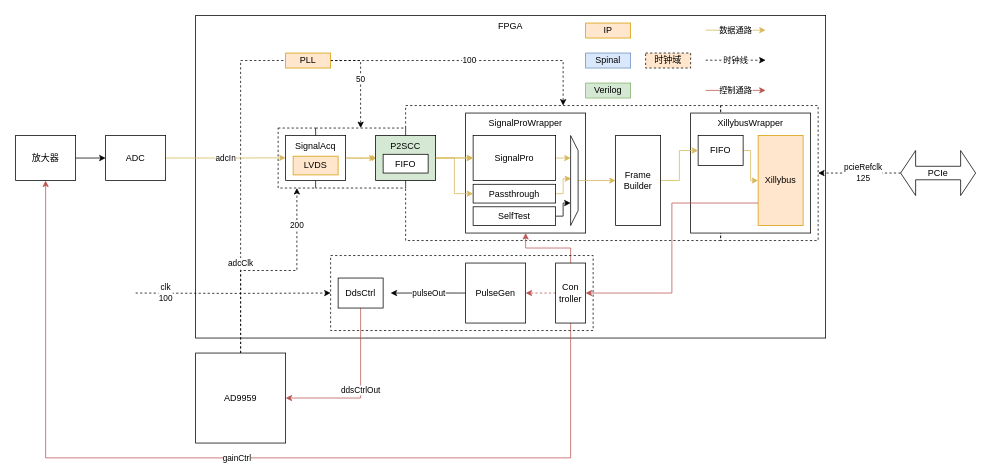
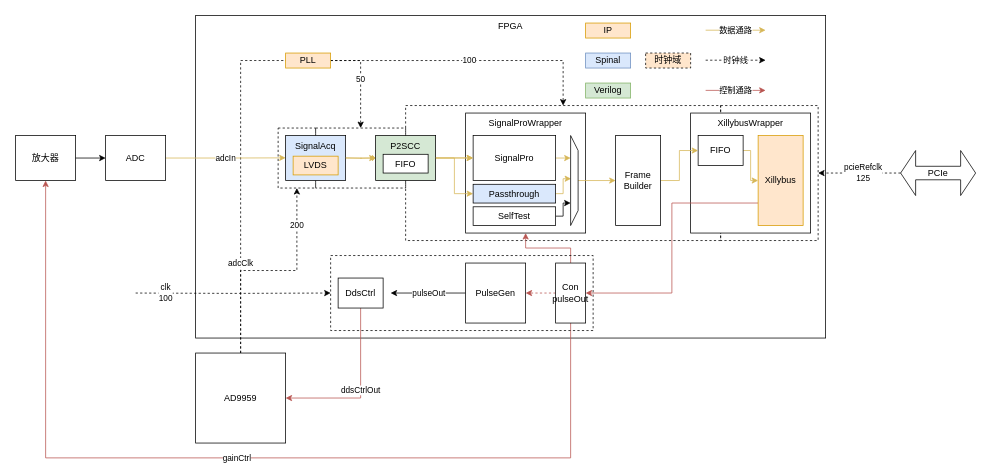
  <mxCell id="0" />
  <mxCell id="1" parent="0" />
  <mxCell id="2" value="FPGA" style="whiteSpace=wrap;html=1;fillColor=none;horizontal=1;verticalAlign=top;" parent="1" vertex="1"><mxGeometry x="260" y="20" width="840" height="430.22" as="geometry" /></mxCell>
  <mxCell id="3" value="" style="rounded=0;whiteSpace=wrap;html=1;fillColor=none;dashed=1;" parent="1" vertex="1"><mxGeometry x="540" y="140.22" width="420" height="180" as="geometry" /></mxCell>
  <mxCell id="4" value="" style="rounded=0;whiteSpace=wrap;html=1;fillColor=none;dashed=1;" parent="1" vertex="1"><mxGeometry x="960" y="140.22" width="130" height="180" as="geometry" /></mxCell>
  <mxCell id="5" value="200" style="edgeStyle=orthogonalEdgeStyle;rounded=0;orthogonalLoop=1;jettySize=auto;html=1;exitX=0.5;exitY=0;exitDx=0;exitDy=0;entryX=0.5;entryY=1;entryDx=0;entryDy=0;dashed=1;" parent="1" source="59" target="6" edge="1"><mxGeometry x="0.661" relative="1" as="geometry"><mxPoint as="offset" /></mxGeometry></mxCell>
  <mxCell id="6" value="" style="rounded=0;whiteSpace=wrap;html=1;fillColor=none;dashed=1;" parent="1" vertex="1"><mxGeometry x="370" y="170.22" width="50" height="80" as="geometry" /></mxCell>
  <mxCell id="7" value="" style="rounded=0;whiteSpace=wrap;html=1;fillColor=none;dashed=1;" parent="1" vertex="1"><mxGeometry x="420" y="170.22" width="120" height="80" as="geometry" /></mxCell>
  <mxCell id="8" value="XillybusWrapper" style="rounded=0;whiteSpace=wrap;html=1;verticalAlign=top;" parent="1" vertex="1"><mxGeometry x="920" y="150.22" width="160" height="160" as="geometry" /></mxCell>
  <mxCell id="9" style="edgeStyle=orthogonalEdgeStyle;rounded=0;orthogonalLoop=1;jettySize=auto;html=1;exitX=0;exitY=0.75;exitDx=0;exitDy=0;entryX=1;entryY=0.5;entryDx=0;entryDy=0;fillColor=#f8cecc;strokeColor=#b85450;" parent="1" source="10" target="18" edge="1"><mxGeometry relative="1" as="geometry" /></mxCell>
  <mxCell id="10" value="Xillybus" style="whiteSpace=wrap;html=1;fillColor=#ffe6cc;strokeColor=#d79b00;" parent="1" vertex="1"><mxGeometry x="1010" y="180.22" width="60" height="120" as="geometry" /></mxCell>
  <mxCell id="11" value="pulseOut" style="edgeStyle=orthogonalEdgeStyle;rounded=0;orthogonalLoop=1;jettySize=auto;html=1;exitX=0;exitY=0.5;exitDx=0;exitDy=0;" parent="1" source="12" edge="1"><mxGeometry relative="1" as="geometry"><mxPoint x="520" y="390.22" as="targetPoint" /></mxGeometry></mxCell>
  <mxCell id="12" value="PulseGen" style="rounded=0;whiteSpace=wrap;html=1;verticalAlign=middle;" parent="1" vertex="1"><mxGeometry x="620" y="350.22" width="80" height="80" as="geometry" /></mxCell>
  <mxCell id="13" value="ddsCtrlOut" style="edgeStyle=orthogonalEdgeStyle;rounded=0;orthogonalLoop=1;jettySize=auto;html=1;exitX=0.5;exitY=1;exitDx=0;exitDy=0;fillColor=#f8cecc;strokeColor=#b85450;entryX=1;entryY=0.5;entryDx=0;entryDy=0;" parent="1" source="14" target="59" edge="1"><mxGeometry relative="1" as="geometry"><mxPoint x="480" y="510.22" as="targetPoint" /></mxGeometry></mxCell>
  <mxCell id="14" value="DdsCtrl" style="whiteSpace=wrap;html=1;" parent="1" vertex="1"><mxGeometry x="450" y="370.22" width="60" height="40" as="geometry" /></mxCell>
  <mxCell id="15" style="edgeStyle=orthogonalEdgeStyle;rounded=0;orthogonalLoop=1;jettySize=auto;html=1;exitX=0;exitY=0.5;exitDx=0;exitDy=0;entryX=1;entryY=0.5;entryDx=0;entryDy=0;fillColor=#f8cecc;strokeColor=#b85450;dashed=1;" parent="1" source="18" target="12" edge="1"><mxGeometry relative="1" as="geometry" /></mxCell>
  <mxCell id="16" value="gainCtrl" style="edgeStyle=orthogonalEdgeStyle;rounded=0;orthogonalLoop=1;jettySize=auto;html=1;exitX=0.5;exitY=1;exitDx=0;exitDy=0;fillColor=#f8cecc;strokeColor=#b85450;entryX=0.5;entryY=1;entryDx=0;entryDy=0;" parent="1" source="18" target="61" edge="1"><mxGeometry relative="1" as="geometry"><mxPoint x="760" y="510.22" as="targetPoint" /><Array as="points"><mxPoint x="760" y="610" /><mxPoint x="60" y="610" /></Array></mxGeometry></mxCell>
  <mxCell id="17" style="edgeStyle=orthogonalEdgeStyle;rounded=0;orthogonalLoop=1;jettySize=auto;html=1;exitX=0.5;exitY=0;exitDx=0;exitDy=0;entryX=0.5;entryY=1;entryDx=0;entryDy=0;fillColor=#f8cecc;strokeColor=#b85450;" parent="1" source="18" target="19" edge="1"><mxGeometry relative="1" as="geometry" /></mxCell>
- <mxCell id="18" value="Con&lt;br&gt;troller" style="rounded=0;whiteSpace=wrap;html=1;verticalAlign=middle;" parent="1" vertex="1"><mxGeometry x="740" y="350.22" width="40" height="80" as="geometry" /></mxCell>
+ <mxCell id="18" value="Con&lt;br&gt;pulseOut" style="rounded=0;whiteSpace=wrap;html=1;verticalAlign=middle;" parent="1" vertex="1"><mxGeometry x="740" y="350.22" width="40" height="80" as="geometry" /></mxCell>
  <mxCell id="19" value="SignalProWrapper" style="rounded=0;whiteSpace=wrap;html=1;verticalAlign=top;" parent="1" vertex="1"><mxGeometry x="620" y="150.22" width="160" height="160" as="geometry" /></mxCell>
  <mxCell id="20" style="edgeStyle=orthogonalEdgeStyle;rounded=0;orthogonalLoop=1;jettySize=auto;html=1;exitX=1;exitY=0.5;exitDx=0;exitDy=0;entryX=0;entryY=0.5;entryDx=0;entryDy=0;fillColor=#fff2cc;strokeColor=#d6b656;endArrow=diamond;" parent="1" source="21" target="35" edge="1"><mxGeometry relative="1" as="geometry" /></mxCell>
- <mxCell id="21" value="SignalAcq" style="rounded=0;whiteSpace=wrap;html=1;verticalAlign=top;" parent="1" vertex="1"><mxGeometry x="380" y="180.22" width="80" height="60" as="geometry" /></mxCell>
+ <mxCell id="21" value="SignalAcq" style="rounded=0;whiteSpace=wrap;html=1;verticalAlign=top;fillColor=#dae8fc;" parent="1" vertex="1"><mxGeometry x="380" y="180.22" width="80" height="60" as="geometry" /></mxCell>
  <mxCell id="22" style="edgeStyle=orthogonalEdgeStyle;rounded=0;orthogonalLoop=1;jettySize=auto;html=1;exitX=1;exitY=0.5;exitDx=0;exitDy=0;entryX=0.25;entryY=1;entryDx=0;entryDy=0;fillColor=#fff2cc;strokeColor=#d6b656;" parent="1" source="23" target="30" edge="1"><mxGeometry relative="1" as="geometry" /></mxCell>
  <mxCell id="23" value="SignalPro" style="whiteSpace=wrap;html=1;" parent="1" vertex="1"><mxGeometry x="630" y="180.22" width="110" height="60" as="geometry" /></mxCell>
  <mxCell id="24" style="edgeStyle=orthogonalEdgeStyle;rounded=0;orthogonalLoop=1;jettySize=auto;html=1;exitX=1;exitY=0.5;exitDx=0;exitDy=0;entryX=0.48;entryY=0.94;entryDx=0;entryDy=0;entryPerimeter=0;fillColor=#fff2cc;strokeColor=#d6b656;" parent="1" source="26" target="30" edge="1"><mxGeometry relative="1" as="geometry"><Array as="points"><mxPoint x="750" y="258.22" /><mxPoint x="750" y="238.22" /></Array></mxGeometry></mxCell>
  <mxCell id="25" style="edgeStyle=orthogonalEdgeStyle;rounded=0;sketch=0;orthogonalLoop=1;jettySize=auto;html=1;exitX=1;exitY=0.5;exitDx=0;exitDy=0;entryX=0;entryY=0.5;entryDx=0;entryDy=0;strokeColor=#d6b656;endArrow=classic;endFill=1;fillColor=#fff2cc;" parent="1" source="35" target="26" edge="1"><mxGeometry relative="1" as="geometry" /></mxCell>
- <mxCell id="26" value="Passthrough" style="whiteSpace=wrap;html=1;" parent="1" vertex="1"><mxGeometry x="630" y="245.22" width="110" height="25" as="geometry" /></mxCell>
+ <mxCell id="26" value="Passthrough" style="whiteSpace=wrap;html=1;fillColor=#dae8fc;" parent="1" vertex="1"><mxGeometry x="630" y="245.22" width="110" height="25" as="geometry" /></mxCell>
  <mxCell id="27" style="edgeStyle=orthogonalEdgeStyle;rounded=0;orthogonalLoop=1;jettySize=auto;html=1;exitX=1;exitY=0.5;exitDx=0;exitDy=0;entryX=0.75;entryY=1;entryDx=0;entryDy=0;" parent="1" source="28" target="30" edge="1"><mxGeometry relative="1" as="geometry"><Array as="points"><mxPoint x="750" y="288.22" /><mxPoint x="750" y="270.22" /></Array></mxGeometry></mxCell>
  <mxCell id="28" value="SelfTest" style="whiteSpace=wrap;html=1;" parent="1" vertex="1"><mxGeometry x="630" y="275.22" width="110" height="25" as="geometry" /></mxCell>
  <mxCell id="29" style="edgeStyle=orthogonalEdgeStyle;rounded=0;sketch=0;orthogonalLoop=1;jettySize=auto;html=1;exitX=0.5;exitY=0;exitDx=0;exitDy=0;entryX=0;entryY=0.5;entryDx=0;entryDy=0;strokeColor=#d6b656;endArrow=classic;endFill=1;fillColor=#fff2cc;" parent="1" source="30" target="54" edge="1"><mxGeometry relative="1" as="geometry" /></mxCell>
  <mxCell id="30" value="" style="shape=trapezoid;perimeter=trapezoidPerimeter;whiteSpace=wrap;html=1;fixedSize=1;rotation=90;" parent="1" vertex="1"><mxGeometry x="705" y="235.22" width="120" height="10" as="geometry" /></mxCell>
  <mxCell id="31" style="edgeStyle=orthogonalEdgeStyle;rounded=0;orthogonalLoop=1;jettySize=auto;html=1;exitX=1;exitY=0.5;exitDx=0;exitDy=0;entryX=0;entryY=0.5;entryDx=0;entryDy=0;fillColor=#fff2cc;strokeColor=#d6b656;" parent="1" source="32" target="10" edge="1"><mxGeometry relative="1" as="geometry"><Array as="points"><mxPoint x="1000" y="200.22" /><mxPoint x="1000" y="240.22" /></Array></mxGeometry></mxCell>
  <mxCell id="32" value="FIFO" style="whiteSpace=wrap;html=1;" parent="1" vertex="1"><mxGeometry x="930" y="180.22" width="60" height="40" as="geometry" /></mxCell>
  <mxCell id="33" value="PCIe" style="shape=doubleArrow;whiteSpace=wrap;html=1;" parent="1" vertex="1"><mxGeometry x="1200" y="200.22" width="100" height="60" as="geometry" /></mxCell>
  <mxCell id="34" style="edgeStyle=orthogonalEdgeStyle;rounded=0;orthogonalLoop=1;jettySize=auto;html=1;exitX=1;exitY=0.5;exitDx=0;exitDy=0;entryX=0;entryY=0.5;entryDx=0;entryDy=0;fillColor=#fff2cc;strokeColor=#d6b656;" parent="1" source="35" target="23" edge="1"><mxGeometry relative="1" as="geometry" /></mxCell>
  <mxCell id="35" value="P2SCC" style="rounded=0;whiteSpace=wrap;html=1;verticalAlign=top;fillColor=#d5e8d4;" parent="1" vertex="1"><mxGeometry x="500" y="180.22" width="80" height="60" as="geometry" /></mxCell>
  <mxCell id="36" value="FIFO" style="whiteSpace=wrap;html=1;" parent="1" vertex="1"><mxGeometry x="510" y="205.22" width="60" height="25" as="geometry" /></mxCell>
  <mxCell id="37" value="adcClk" style="edgeStyle=orthogonalEdgeStyle;rounded=0;orthogonalLoop=1;jettySize=auto;html=1;exitX=0.5;exitY=0;exitDx=0;exitDy=0;entryX=0;entryY=0.5;entryDx=0;entryDy=0;dashed=1;" parent="1" source="59" target="40" edge="1"><mxGeometry x="-0.511" relative="1" as="geometry"><mxPoint x="300" y="82.62" as="sourcePoint" /><mxPoint as="offset" /></mxGeometry></mxCell>
  <mxCell id="38" value="50" style="edgeStyle=orthogonalEdgeStyle;rounded=0;orthogonalLoop=1;jettySize=auto;html=1;exitX=1;exitY=0.5;exitDx=0;exitDy=0;entryX=0.5;entryY=0;entryDx=0;entryDy=0;dashed=1;" parent="1" source="40" target="7" edge="1"><mxGeometry relative="1" as="geometry" /></mxCell>
  <mxCell id="39" value="100" style="edgeStyle=orthogonalEdgeStyle;rounded=0;orthogonalLoop=1;jettySize=auto;html=1;exitX=1;exitY=0.5;exitDx=0;exitDy=0;entryX=0.5;entryY=0;entryDx=0;entryDy=0;dashed=1;" parent="1" source="40" target="3" edge="1"><mxGeometry relative="1" as="geometry" /></mxCell>
  <mxCell id="40" value="PLL" style="whiteSpace=wrap;html=1;fillColor=#ffe6cc;strokeColor=#d79b00;" parent="1" vertex="1"><mxGeometry x="380" y="70.22" width="60" height="20" as="geometry" /></mxCell>
  <mxCell id="41" value="LVDS" style="whiteSpace=wrap;html=1;fillColor=#ffe6cc;strokeColor=#d79b00;" parent="1" vertex="1"><mxGeometry x="390" y="207.72" width="60" height="25" as="geometry" /></mxCell>
  <mxCell id="42" value="" style="rounded=0;whiteSpace=wrap;html=1;dashed=1;fillColor=none;strokeColor=none;" parent="1" vertex="1"><mxGeometry x="280" y="70.22" width="20" height="20" as="geometry" /></mxCell>
  <mxCell id="43" value="pcieRefclk&lt;br&gt;125" style="edgeStyle=orthogonalEdgeStyle;rounded=0;orthogonalLoop=1;jettySize=auto;html=1;entryX=1;entryY=0.5;entryDx=0;entryDy=0;dashed=1;" parent="1" source="33" target="4" edge="1"><mxGeometry x="-0.091" relative="1" as="geometry"><mxPoint as="offset" /></mxGeometry></mxCell>
  <mxCell id="44" value="" style="rounded=0;whiteSpace=wrap;html=1;dashed=1;fillColor=none;strokeColor=none;" parent="1" vertex="1"><mxGeometry x="1000" y="70" width="20" height="20" as="geometry" /></mxCell>
  <mxCell id="45" value="IP" style="whiteSpace=wrap;html=1;fillColor=#ffe6cc;strokeColor=#d79b00;" parent="1" vertex="1"><mxGeometry x="780" y="30.22" width="60" height="20" as="geometry" /></mxCell>
  <mxCell id="46" value="时钟域" style="whiteSpace=wrap;html=1;dashed=1;fillColor=#ffe6cc;" parent="1" vertex="1"><mxGeometry x="860" y="70.22" width="60" height="20" as="geometry" /></mxCell>
  <mxCell id="47" value="数据通路" style="edgeStyle=orthogonalEdgeStyle;rounded=0;orthogonalLoop=1;jettySize=auto;html=1;exitX=1;exitY=0.5;exitDx=0;exitDy=0;entryX=0;entryY=0.5;entryDx=0;entryDy=0;fillColor=#fff2cc;strokeColor=#d6b656;" parent="1" edge="1"><mxGeometry relative="1" as="geometry"><mxPoint x="1020" y="39.76" as="targetPoint" /><mxPoint x="940" y="39.76" as="sourcePoint" /></mxGeometry></mxCell>
  <mxCell id="48" value="时钟线" style="edgeStyle=orthogonalEdgeStyle;rounded=0;orthogonalLoop=1;jettySize=auto;html=1;exitX=1;exitY=0.5;exitDx=0;exitDy=0;entryX=0;entryY=0.5;entryDx=0;entryDy=0;dashed=1;" parent="1" edge="1"><mxGeometry relative="1" as="geometry"><mxPoint x="1020" y="79.76" as="targetPoint" /><mxPoint x="940" y="79.76" as="sourcePoint" /></mxGeometry></mxCell>
  <mxCell id="49" value="adcIn" style="edgeStyle=orthogonalEdgeStyle;rounded=0;orthogonalLoop=1;jettySize=auto;html=1;entryX=0;entryY=0.5;entryDx=0;entryDy=0;strokeColor=#d6b656;endArrow=classic;endFill=1;sketch=0;fillColor=#fff2cc;exitX=1;exitY=0.5;exitDx=0;exitDy=0;" parent="1" source="62" edge="1"><mxGeometry relative="1" as="geometry"><mxPoint x="380" y="209.98" as="targetPoint" /><mxPoint x="220" y="210" as="sourcePoint" /><Array as="points" /></mxGeometry></mxCell>
  <mxCell id="50" style="edgeStyle=orthogonalEdgeStyle;rounded=0;orthogonalLoop=1;jettySize=auto;html=1;exitX=1;exitY=0.5;exitDx=0;exitDy=0;entryX=0;entryY=0.5;entryDx=0;entryDy=0;fillColor=#fff2cc;strokeColor=#d6b656;" parent="1" edge="1"><mxGeometry relative="1" as="geometry"><mxPoint x="460" y="209.98" as="sourcePoint" /><mxPoint x="500" y="209.98" as="targetPoint" /></mxGeometry></mxCell>
  <mxCell id="51" style="edgeStyle=orthogonalEdgeStyle;rounded=0;orthogonalLoop=1;jettySize=auto;html=1;exitX=1;exitY=0.5;exitDx=0;exitDy=0;entryX=0;entryY=0.5;entryDx=0;entryDy=0;fillColor=#fff2cc;strokeColor=#d6b656;" parent="1" edge="1"><mxGeometry relative="1" as="geometry"><mxPoint x="580" y="209.98" as="sourcePoint" /><mxPoint x="630" y="209.98" as="targetPoint" /></mxGeometry></mxCell>
  <mxCell id="52" value="控制通路" style="edgeStyle=orthogonalEdgeStyle;rounded=0;orthogonalLoop=1;jettySize=auto;html=1;exitX=1;exitY=0.5;exitDx=0;exitDy=0;entryX=0;entryY=0.5;entryDx=0;entryDy=0;fillColor=#f8cecc;strokeColor=#b85450;" parent="1" edge="1"><mxGeometry relative="1" as="geometry"><mxPoint x="1020" y="120" as="targetPoint" /><mxPoint x="940" y="120" as="sourcePoint" /></mxGeometry></mxCell>
  <mxCell id="53" style="edgeStyle=orthogonalEdgeStyle;rounded=0;sketch=0;orthogonalLoop=1;jettySize=auto;html=1;exitX=1;exitY=0.5;exitDx=0;exitDy=0;entryX=0;entryY=0.5;entryDx=0;entryDy=0;strokeColor=#d6b656;endArrow=classic;endFill=1;fillColor=#fff2cc;" parent="1" source="54" target="32" edge="1"><mxGeometry relative="1" as="geometry" /></mxCell>
  <mxCell id="54" value="Frame&lt;br&gt;Builder" style="whiteSpace=wrap;html=1;" parent="1" vertex="1"><mxGeometry x="820" y="180.22" width="60" height="120" as="geometry" /></mxCell>
  <mxCell id="55" value="Spinal" style="whiteSpace=wrap;html=1;fillColor=#dae8fc;strokeColor=#6c8ebf;" parent="1" vertex="1"><mxGeometry x="780" y="70.22" width="60" height="20" as="geometry" /></mxCell>
  <mxCell id="56" value="Verilog" style="whiteSpace=wrap;html=1;fillColor=#d5e8d4;strokeColor=#82b366;" parent="1" vertex="1"><mxGeometry x="780" y="110.22" width="60" height="20" as="geometry" /></mxCell>
  <mxCell id="57" value="clk&lt;br&gt;100" style="edgeStyle=orthogonalEdgeStyle;rounded=0;orthogonalLoop=1;jettySize=auto;html=1;entryX=0;entryY=0.5;entryDx=0;entryDy=0;dashed=1;" parent="1" target="58" edge="1"><mxGeometry x="-0.692" relative="1" as="geometry"><mxPoint x="180" y="390.22" as="sourcePoint" /><mxPoint as="offset" /></mxGeometry></mxCell>
  <mxCell id="58" value="" style="rounded=0;whiteSpace=wrap;html=1;fillColor=none;dashed=1;" parent="1" vertex="1"><mxGeometry x="440" y="340.22" width="350" height="100" as="geometry" /></mxCell>
  <mxCell id="59" value="AD9959" style="whiteSpace=wrap;html=1;" parent="1" vertex="1"><mxGeometry x="260" y="470.22" width="120" height="120" as="geometry" /></mxCell>
  <mxCell id="60" style="edgeStyle=orthogonalEdgeStyle;rounded=0;orthogonalLoop=1;jettySize=auto;html=1;exitX=1;exitY=0.5;exitDx=0;exitDy=0;entryX=0;entryY=0.5;entryDx=0;entryDy=0;" parent="1" source="61" target="62" edge="1"><mxGeometry relative="1" as="geometry" /></mxCell>
  <mxCell id="61" value="放大器" style="whiteSpace=wrap;html=1;fillColor=none;" parent="1" vertex="1"><mxGeometry x="20" y="180.22" width="80" height="60" as="geometry" /></mxCell>
  <mxCell id="62" value="ADC" style="whiteSpace=wrap;html=1;fillColor=none;" parent="1" vertex="1"><mxGeometry x="140" y="180.22" width="80" height="60" as="geometry" /></mxCell>
